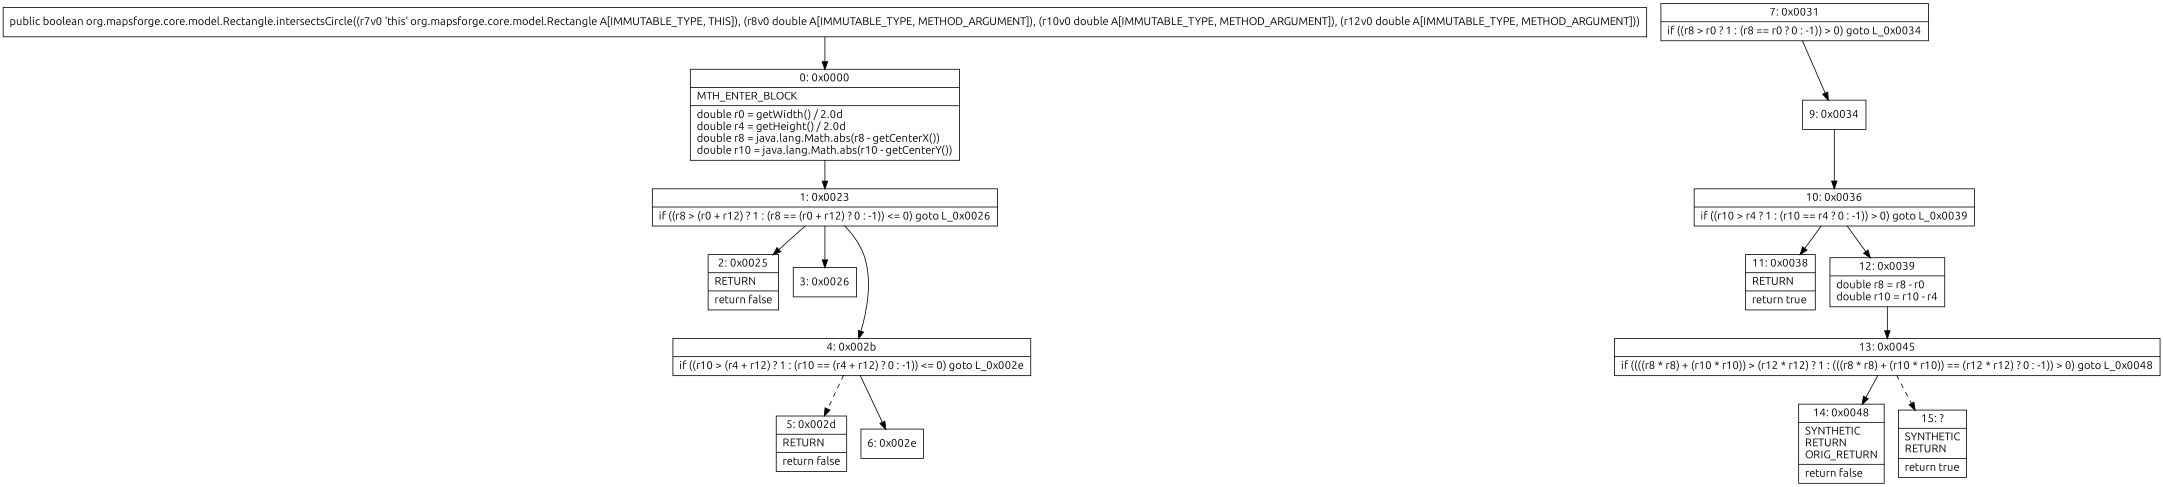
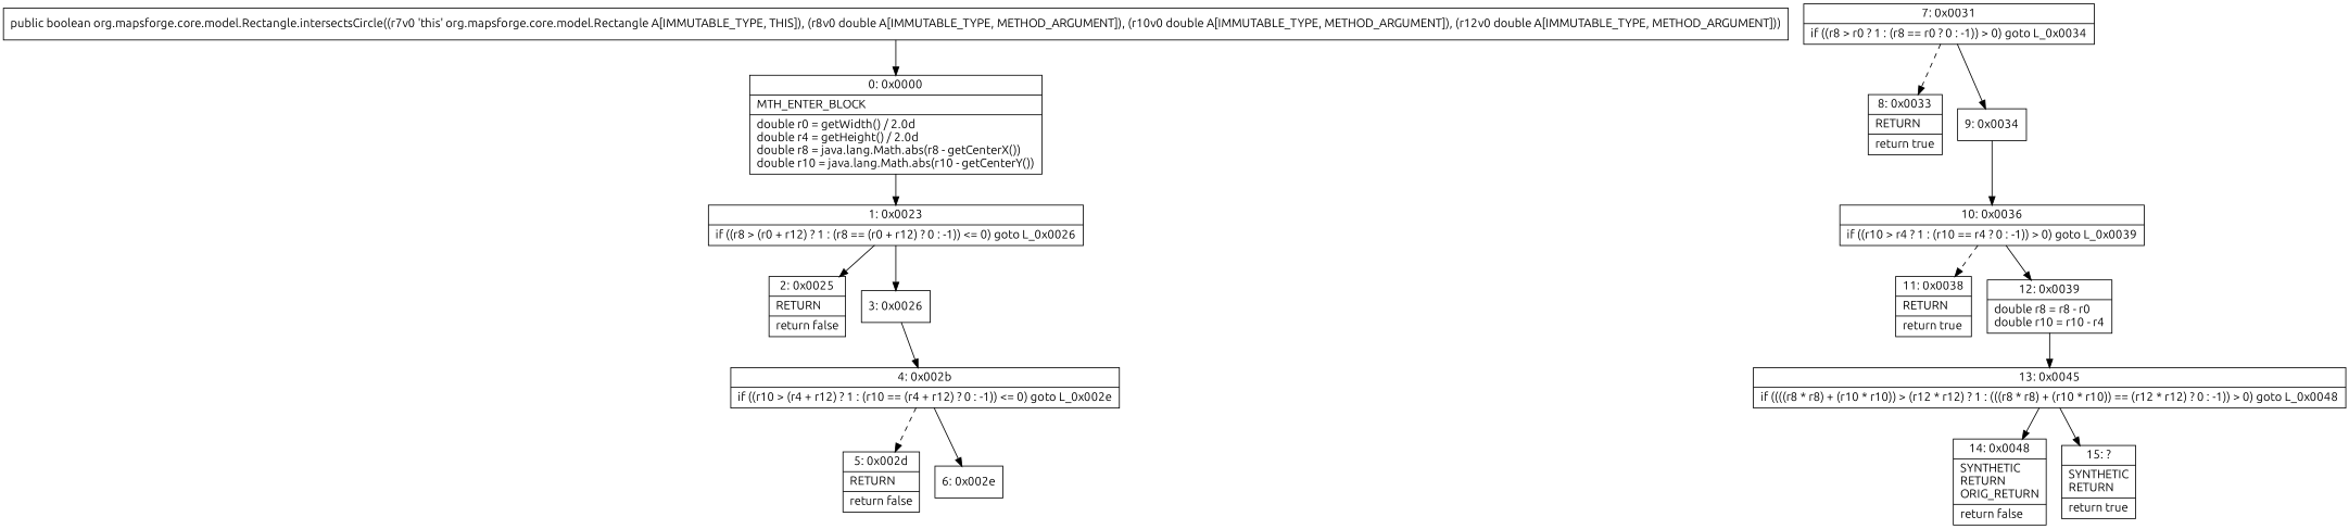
  digraph {
    fontname=Ubuntu
    node [fontname=Ubuntu shape=record]
    edge [fontname=Ubuntu]
    n1 [label="{0\:\ 0x0000|MTH_ENTER_BLOCK\l|double r0 = getWidth() \/ 2.0d\ldouble r4 = getHeight() \/ 2.0d\ldouble r8 = java.lang.Math.abs(r8 \- getCenterX())\ldouble r10 = java.lang.Math.abs(r10 \- getCenterY())\l}"]
    n2 [label="{1\:\ 0x0023|if ((r8 \> (r0 + r12) ? 1 : (r8 == (r0 + r12) ? 0 : \-1)) \<= 0) goto L_0x0026\l}"]
    n3 [label="{2\:\ 0x0025|RETURN\l|return false\l}"]
    n4 [label="{3\:\ 0x0026}"]
    n5 [label="{4\:\ 0x002b|if ((r10 \> (r4 + r12) ? 1 : (r10 == (r4 + r12) ? 0 : \-1)) \<= 0) goto L_0x002e\l}"]
    n6 [label="{5\:\ 0x002d|RETURN\l|return false\l}"]
    n7 [label="{6\:\ 0x002e}"]
    n8 [label="{7\:\ 0x0031|if ((r8 \> r0 ? 1 : (r8 == r0 ? 0 : \-1)) \> 0) goto L_0x0034\l}"]
+   n9 [label="{8\:\ 0x0033|RETURN\l|return true\l}"]
    n10 [label="{9\:\ 0x0034}"]
    n11 [label="{10\:\ 0x0036|if ((r10 \> r4 ? 1 : (r10 == r4 ? 0 : \-1)) \> 0) goto L_0x0039\l}"]
    n12 [label="{11\:\ 0x0038|RETURN\l|return true\l}"]
    n13 [label="{12\:\ 0x0039|double r8 = r8 \- r0\ldouble r10 = r10 \- r4\l}"]
    n14 [label="{13\:\ 0x0045|if ((((r8 * r8) + (r10 * r10)) \> (r12 * r12) ? 1 : (((r8 * r8) + (r10 * r10)) == (r12 * r12) ? 0 : \-1)) \> 0) goto L_0x0048\l}"]
    n15 [label="{14\:\ 0x0048|SYNTHETIC\lRETURN\lORIG_RETURN\l|return false\l}"]
    n16 [label="{15\:\ ?|SYNTHETIC\lRETURN\l|return true\l}"]
    n17 [label="{public boolean org.mapsforge.core.model.Rectangle.intersectsCircle((r7v0 'this' org.mapsforge.core.model.Rectangle A[IMMUTABLE_TYPE, THIS]), (r8v0 double A[IMMUTABLE_TYPE, METHOD_ARGUMENT]), (r10v0 double A[IMMUTABLE_TYPE, METHOD_ARGUMENT]), (r12v0 double A[IMMUTABLE_TYPE, METHOD_ARGUMENT])) }"]
    n1 -> n2
    n2 -> n3 [style=solid]
    n2 -> n4
-   n2 -> n5
+   n4 -> n5
    n5 -> n6 [style=dashed]
    n5 -> n7
+   n8 -> n9 [style=dashed]
    n8 -> n10
    n10 -> n11
-   n11 -> n12 [style=solid]
+   n11 -> n12 [style=dashed]
    n11 -> n13
    n13 -> n14
    n14 -> n15
-   n14 -> n16 [style=dashed]
+   n14 -> n16 [style=solid]
    n17 -> n1
  }
